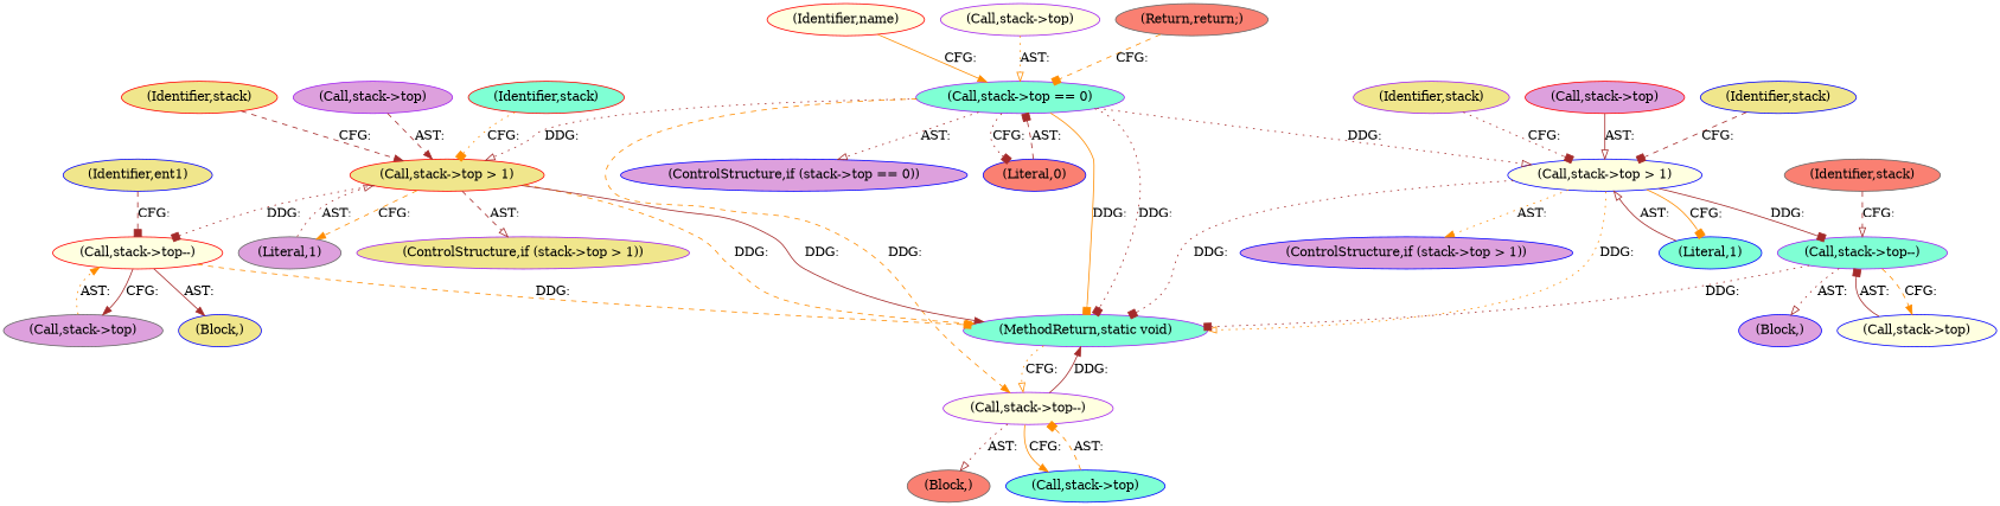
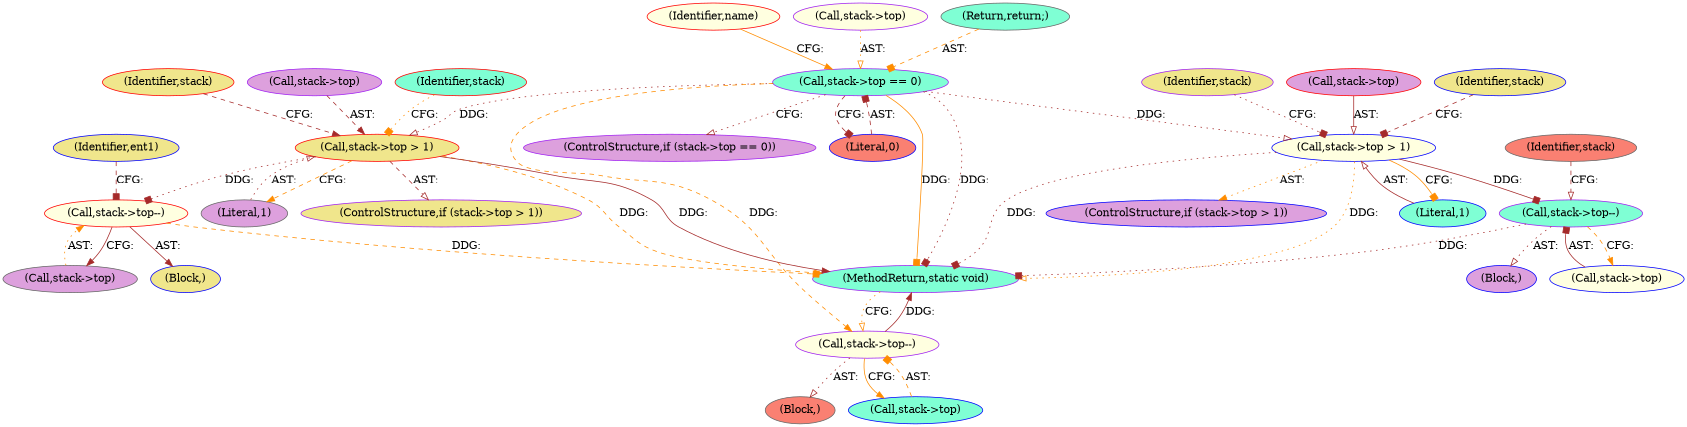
  digraph {
    node [color=blue fillcolor=khaki style=filled]
    edge [arrowhead=box color=brown style=dotted]
    n1 [color=purple fillcolor=aquamarine label="(Call,stack->top == 0)"]
    n2 [color=red label="(Call,stack->top > 1)"]
    n3 [fillcolor=lightyellow label="(Call,stack->top > 1)"]
    n4 [color=purple fillcolor=lightyellow label="(Call,stack->top--)"]
    n5 [color=purple fillcolor=aquamarine label="(MethodReturn,static void)"]
-   n6 [fillcolor=plum label="(ControlStructure,if (stack->top == 0))"]
+   n6 [color=purple fillcolor=plum label="(ControlStructure,if (stack->top == 0))"]
    n7 [fillcolor=salmon label="(Literal,0)"]
    n8 [color=red fillcolor=lightyellow label="(Call,stack->top--)"]
    n9 [color=purple label="(ControlStructure,if (stack->top > 1))"]
    n10 [color=gray40 fillcolor=plum label="(Literal,1)"]
    n11 [color=purple fillcolor=aquamarine label="(Call,stack->top--)"]
    n12 [fillcolor=plum label="(ControlStructure,if (stack->top > 1))"]
    n13 [fillcolor=aquamarine label="(Literal,1)"]
    n14 [color=gray40 fillcolor=salmon label="(Block,)"]
    n15 [fillcolor=aquamarine label="(Call,stack->top)"]
    n16 [label="(Block,)"]
    n17 [color=gray40 fillcolor=plum label="(Call,stack->top)"]
    n18 [fillcolor=lightyellow label="(Call,stack->top)"]
    n19 [fillcolor=plum label="(Block,)"]
    n20 [color=red fillcolor=lightyellow label="(Identifier,name)"]
    n21 [color=red fillcolor=aquamarine label="(Identifier,stack)"]
    n22 [label="(Identifier,ent1)"]
    n23 [label="(Identifier,stack)"]
    n24 [color=purple fillcolor=lightyellow label="(Call,stack->top)"]
    n25 [color=purple label="(Identifier,stack)"]
    n26 [color=red fillcolor=plum label="(Call,stack->top)"]
-   n27 [color=gray40 fillcolor=salmon label="(Return,return;)"]
+   n27 [color=gray40 fillcolor=aquamarine label="(Return,return;)"]
    n28 [color=gray40 fillcolor=salmon label="(Identifier,stack)"]
    n29 [color=red label="(Identifier,stack)"]
    n30 [color=purple fillcolor=plum label="(Call,stack->top)"]
    n1 -> n2 [arrowhead=onormal label="DDG: "]
    n1 -> n3 [arrowhead=onormal label="DDG: "]
    n1 -> n4 [arrowhead=normal color=darkorange label="DDG: " style=dashed]
    n1 -> n5 [label="DDG: "]
    n1 -> n5 [color=darkorange label="DDG: " style=solid]
-   n1 -> n6 [arrowhead=onormal label="AST: "]
-   n1 -> n7 [label="CFG: "]
+   n1 -> n6 [arrowhead=onormal label="CFG: "]
+   n1 -> n7 [label="CFG: " style=dashed]
    n2 -> n5 [arrowhead=normal color=darkorange label="DDG: " style=dashed]
    n2 -> n5 [arrowhead=normal label="DDG: " style=solid]
    n2 -> n8 [label="DDG: "]
    n2 -> n9 [arrowhead=onormal label="AST: " style=dashed]
    n2 -> n10 [arrowhead=normal color=darkorange label="CFG: " style=dashed]
    n3 -> n5 [label="DDG: "]
    n3 -> n5 [arrowhead=onormal color=darkorange label="DDG: "]
    n3 -> n11 [label="DDG: " style=solid]
    n3 -> n12 [arrowhead=normal color=darkorange label="AST: "]
    n3 -> n13 [color=darkorange label="CFG: " style=solid]
    n4 -> n5 [arrowhead=normal label="DDG: " style=solid]
    n4 -> n14 [arrowhead=onormal label="AST: "]
    n4 -> n15 [arrowhead=normal color=darkorange label="CFG: " style=solid]
    n5 -> n4 [arrowhead=onormal color=darkorange label="CFG: "]
    n7 -> n1 [label="AST: " style=dashed]
    n8 -> n5 [color=darkorange label="DDG: " style=dashed]
    n8 -> n16 [arrowhead=normal label="AST: " style=solid]
    n8 -> n17 [arrowhead=normal label="CFG: " style=solid]
    n10 -> n2 [arrowhead=onormal label="AST: "]
    n11 -> n5 [label="DDG: "]
    n11 -> n18 [arrowhead=normal color=darkorange label="CFG: " style=dashed]
    n11 -> n19 [arrowhead=onormal label="AST: "]
    n13 -> n3 [arrowhead=onormal label="AST: " style=solid]
    n15 -> n4 [color=darkorange label="AST: " style=dashed]
    n17 -> n8 [arrowhead=normal color=darkorange label="AST: "]
    n18 -> n11 [label="AST: " style=solid]
    n20 -> n1 [arrowhead=normal color=darkorange label="CFG: " style=solid]
    n21 -> n2 [color=darkorange label="CFG: "]
    n22 -> n8 [label="CFG: " style=dashed]
    n23 -> n3 [label="CFG: " style=dashed]
    n24 -> n1 [arrowhead=onormal color=darkorange label="AST: "]
    n25 -> n3 [label="CFG: "]
    n26 -> n3 [arrowhead=onormal label="AST: " style=solid]
-   n27 -> n1 [color=darkorange label="CFG: " style=dashed]
+   n27 -> n1 [color=darkorange label="AST: " style=dashed]
    n28 -> n11 [arrowhead=onormal label="CFG: " style=dashed]
    n29 -> n2 [arrowhead=normal label="CFG: " style=dashed]
    n30 -> n2 [arrowhead=normal label="AST: " style=dashed]
  }
